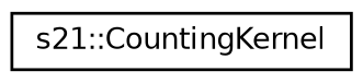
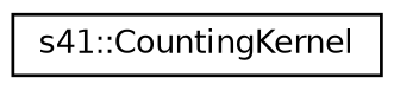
  digraph {
    rankdir=LR
-   n1 [color=black fillcolor=white fontname=Helvetica fontsize=10 height=0.2 label="s21::CountingKernel" shape=record style=filled width=0.4]
+   n1 [color=black fillcolor=white fontname=Helvetica fontsize=10 height=0.2 label="s41::CountingKernel" shape=record style=filled width=0.4]
  }
